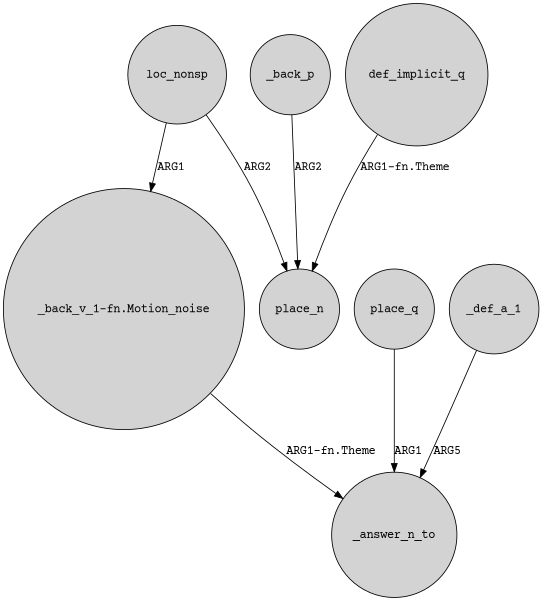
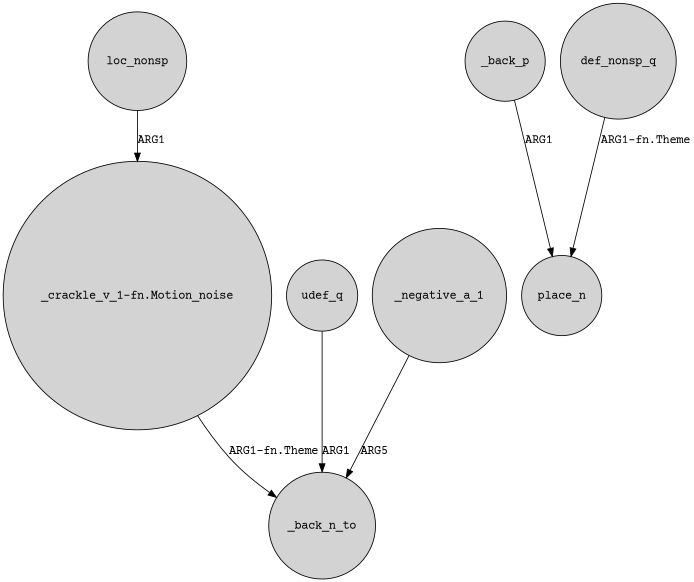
  digraph {
    fontname="Courier Prime"
    node [fontname="Courier Prime" shape=circle style=filled]
    edge [fontname="Courier Prime"]
    loc_nonsp
    place_n
-   "_crackle_v_1-fn.Motion_noise" [label="_back_v_1-fn.Motion_noise"]
-   _answer_n_to
+   "_crackle_v_1-fn.Motion_noise"
+   _answer_n_to [label=_back_n_to]
    _back_p
-   def_implicit_q
-   udef_q [label=place_q]
-   _negative_a_1 [label=_def_a_1]
-   loc_nonsp -> place_n [label=ARG2]
+   def_implicit_q [label=def_nonsp_q]
+   udef_q
+   _negative_a_1
    loc_nonsp -> "_crackle_v_1-fn.Motion_noise" [label=ARG1]
    "_crackle_v_1-fn.Motion_noise" -> _answer_n_to [label="ARG1-fn.Theme"]
-   _back_p -> place_n [label=ARG2]
+   _back_p -> place_n [label=ARG1]
    def_implicit_q -> place_n [label="ARG1-fn.Theme"]
    udef_q -> _answer_n_to [label=ARG1]
    _negative_a_1 -> _answer_n_to [label=ARG5]
  }
